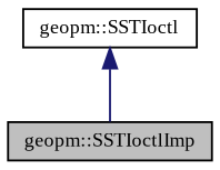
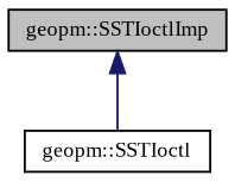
  digraph {
    fontname="Liberation Serif"
    node [color=black fontname="Liberation Serif" fontsize=10 shape=record style=filled]
    n1 [fillcolor=grey75 fontcolor=black height=0.2 label="geopm::SSTIoctlImp" width=0.4]
    n2 [fillcolor=white height=0.2 label="geopm::SSTIoctl" width=0.4]
-   n2 -> n1 [color=midnightblue dir=back fontname="Liberation Serif" fontsize=10 labelfontname=Helvetica labelfontsize=10 style=solid]
+   n1 -> n2 [color=midnightblue dir=back fontname="Liberation Serif" fontsize=10 labelfontname=Helvetica labelfontsize=10 style=solid]
  }
